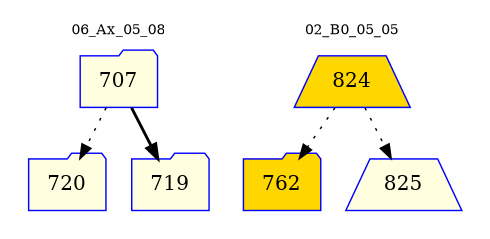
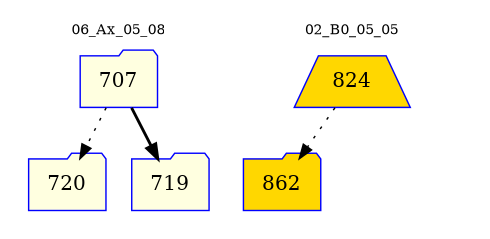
  digraph {
    node [color=blue fillcolor=lightyellow shape=folder style=filled]
    edge [color=black style=dotted]
    n1 [label=707]
    n2 [label=720]
    n3 [label=719]
    n4 [fillcolor=gold label=824 shape=trapezium]
-   n5 [fillcolor=gold label=762]
-   n6 [label=825 shape=trapezium]
+   n5 [fillcolor=gold label=862]
    subgraph cluster_1 {
      color=white
      fontsize=10
      label="06_Ax_05_08"
      n1
      n2
      n3
    }
    subgraph cluster_2 {
      color=white
      fontsize=10
      label="02_B0_05_05"
      n4
      n5
-     n6
    }
    n1 -> n2
    n1 -> n3 [style=bold]
    n4 -> n5
-   n4 -> n6
  }
